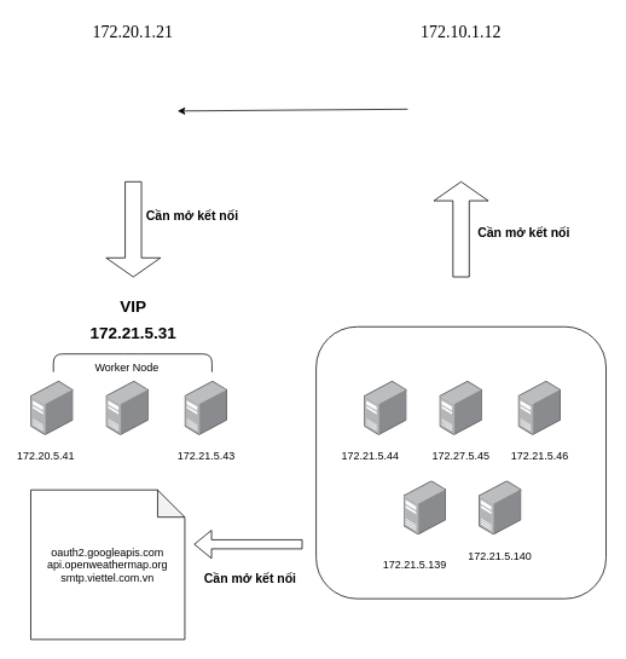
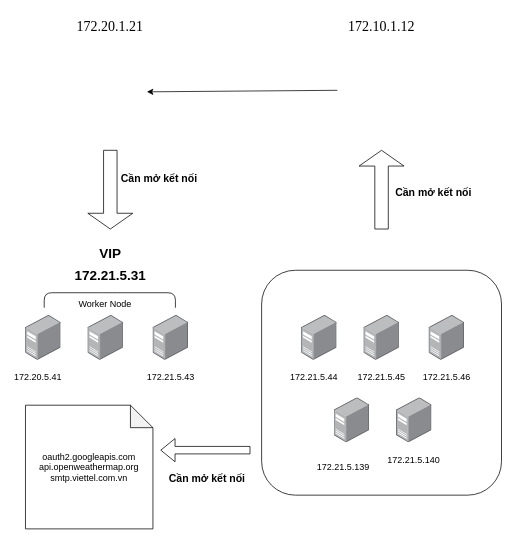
  <mxCell id="0" />
  <mxCell id="1" parent="0" />
  <mxCell id="2" value="" style="rounded=1;whiteSpace=wrap;html=1;" vertex="1" parent="1"><mxGeometry x="347.99" y="360" width="320" height="300" as="geometry" /></mxCell>
  <mxCell id="3" value="" style="image;points=[];aspect=fixed;html=1;align=center;shadow=0;dashed=0;image=img/lib/allied_telesis/computer_and_terminals/Server_Desktop.svg;" vertex="1" parent="1"><mxGeometry x="203" y="420" width="47.33" height="60" as="geometry" /></mxCell>
  <mxCell id="4" value="" style="image;points=[];aspect=fixed;html=1;align=center;shadow=0;dashed=0;image=img/lib/allied_telesis/computer_and_terminals/Server_Desktop.svg;" vertex="1" parent="1"><mxGeometry x="33" y="420" width="47.33" height="60" as="geometry" /></mxCell>
  <mxCell id="5" value="" style="image;points=[];aspect=fixed;html=1;align=center;shadow=0;dashed=0;image=img/lib/allied_telesis/computer_and_terminals/Server_Desktop.svg;" vertex="1" parent="1"><mxGeometry x="116.16" y="420" width="47.33" height="60" as="geometry" /></mxCell>
  <mxCell id="6" value="" style="shape=image;html=1;verticalAlign=top;verticalLabelPosition=bottom;labelBackgroundColor=#ffffff;imageAspect=0;aspect=fixed;image=https://cdn4.iconfinder.com/data/icons/socialcones/508/Gitlab-128.png" vertex="1" parent="1"><mxGeometry x="452.99" y="61" width="110" height="110" as="geometry" /></mxCell>
  <mxCell id="7" value="" style="shape=image;verticalLabelPosition=bottom;labelBackgroundColor=default;verticalAlign=top;aspect=fixed;imageAspect=0;image=https://gitlab.com/uploads/-/system/project/avatar/41490860/runner_logo.png;" vertex="1" parent="1"><mxGeometry x="95.67" y="70" width="101" height="101" as="geometry" /></mxCell>
  <mxCell id="8" value="&lt;font style=&quot;font-size: 18px;&quot;&gt;VIP&lt;br&gt;172.21.5.31&lt;/font&gt;" style="text;strokeColor=none;fillColor=none;html=1;fontSize=24;fontStyle=1;verticalAlign=middle;align=center;" vertex="1" parent="1"><mxGeometry x="112.08" y="340" width="66.84" height="20" as="geometry" /></mxCell>
  <mxCell id="9" value="" style="shape=curlyBracket;whiteSpace=wrap;html=1;rounded=1;labelPosition=left;verticalLabelPosition=middle;align=right;verticalAlign=middle;size=0;rotation=90;" vertex="1" parent="1"><mxGeometry x="135.5" y="312.5" width="20" height="175" as="geometry" /></mxCell>
  <mxCell id="10" value="" style="shape=singleArrow;direction=south;whiteSpace=wrap;html=1;" vertex="1" parent="1"><mxGeometry x="116.16" y="200" width="60" height="105" as="geometry" /></mxCell>
  <mxCell id="11" value="Worker Node" style="text;html=1;align=center;verticalAlign=middle;whiteSpace=wrap;rounded=0;" vertex="1" parent="1"><mxGeometry x="89.37" y="390" width="100.92" height="30" as="geometry" /></mxCell>
  <mxCell id="12" value="172.20.5.41" style="text;html=1;align=center;verticalAlign=middle;whiteSpace=wrap;rounded=0;" vertex="1" parent="1"><mxGeometry x="20.33" y="487.5" width="60" height="30" as="geometry" /></mxCell>
  <mxCell id="13" value="172.21.5.43" style="text;html=1;align=center;verticalAlign=middle;whiteSpace=wrap;rounded=0;" vertex="1" parent="1"><mxGeometry x="196.67" y="487.5" width="60" height="30" as="geometry" /></mxCell>
  <mxCell id="14" value="" style="image;points=[];aspect=fixed;html=1;align=center;shadow=0;dashed=0;image=img/lib/allied_telesis/computer_and_terminals/Server_Desktop.svg;" vertex="1" parent="1"><mxGeometry x="571.16" y="420" width="47.33" height="60" as="geometry" /></mxCell>
  <mxCell id="15" value="" style="image;points=[];aspect=fixed;html=1;align=center;shadow=0;dashed=0;image=img/lib/allied_telesis/computer_and_terminals/Server_Desktop.svg;" vertex="1" parent="1"><mxGeometry x="401.16" y="420" width="47.33" height="60" as="geometry" /></mxCell>
  <mxCell id="16" value="" style="image;points=[];aspect=fixed;html=1;align=center;shadow=0;dashed=0;image=img/lib/allied_telesis/computer_and_terminals/Server_Desktop.svg;" vertex="1" parent="1"><mxGeometry x="484.32" y="420" width="47.33" height="60" as="geometry" /></mxCell>
- <mxCell id="17" value="172.21.5.44" style="text;html=1;align=center;verticalAlign=middle;whiteSpace=wrap;rounded=0;" vertex="1" parent="1"><mxGeometry x="378.49" y="487.5" width="60" height="30" as="geometry" /></mxCell>
- <mxCell id="18" value="172.27.5.45" style="text;html=1;align=center;verticalAlign=middle;whiteSpace=wrap;rounded=0;" vertex="1" parent="1"><mxGeometry x="477.99" y="487.5" width="60" height="30" as="geometry" /></mxCell>
+ <mxCell id="17" value="172.21.5.44" style="text;html=1;align=center;verticalAlign=middle;whiteSpace=wrap;rounded=0;" vertex="1" parent="1"><mxGeometry x="388.49" y="487.5" width="60" height="30" as="geometry" /></mxCell>
+ <mxCell id="18" value="172.21.5.45" style="text;html=1;align=center;verticalAlign=middle;whiteSpace=wrap;rounded=0;" vertex="1" parent="1"><mxGeometry x="477.99" y="487.5" width="60" height="30" as="geometry" /></mxCell>
  <mxCell id="19" value="172.21.5.46" style="text;html=1;align=center;verticalAlign=middle;whiteSpace=wrap;rounded=0;" vertex="1" parent="1"><mxGeometry x="564.83" y="487.5" width="60" height="30" as="geometry" /></mxCell>
  <mxCell id="20" value="" style="image;points=[];aspect=fixed;html=1;align=center;shadow=0;dashed=0;image=img/lib/allied_telesis/computer_and_terminals/Server_Desktop.svg;" vertex="1" parent="1"><mxGeometry x="444.58" y="530" width="47.33" height="60" as="geometry" /></mxCell>
  <mxCell id="21" value="" style="image;points=[];aspect=fixed;html=1;align=center;shadow=0;dashed=0;image=img/lib/allied_telesis/computer_and_terminals/Server_Desktop.svg;" vertex="1" parent="1"><mxGeometry x="527.74" y="530" width="47.33" height="60" as="geometry" /></mxCell>
  <mxCell id="22" value="172.21.5.139" style="text;html=1;align=center;verticalAlign=middle;whiteSpace=wrap;rounded=0;" vertex="1" parent="1"><mxGeometry x="426.91" y="607.5" width="60" height="30" as="geometry" /></mxCell>
  <mxCell id="23" value="172.21.5.140" style="text;html=1;align=center;verticalAlign=middle;whiteSpace=wrap;rounded=0;" vertex="1" parent="1"><mxGeometry x="521.41" y="597.5" width="60" height="30" as="geometry" /></mxCell>
  <mxCell id="24" value="" style="shape=singleArrow;direction=south;whiteSpace=wrap;html=1;rotation=-180;" vertex="1" parent="1"><mxGeometry x="477.99" y="200" width="60" height="105" as="geometry" /></mxCell>
  <mxCell id="25" value="oauth2.googleapis.com&lt;div&gt;api.openweathermap.org&lt;/div&gt;&lt;div&gt;smtp.viettel.com.vn&lt;br&gt;&lt;/div&gt;" style="shape=note;whiteSpace=wrap;html=1;backgroundOutline=1;darkOpacity=0.05;" vertex="1" parent="1"><mxGeometry x="33" y="540" width="170" height="165" as="geometry" /></mxCell>
  <mxCell id="26" value="&lt;font style=&quot;font-size: 14px;&quot;&gt;Cần mở kết nối&lt;/font&gt;" style="text;strokeColor=none;fillColor=none;html=1;fontSize=24;fontStyle=1;verticalAlign=middle;align=center;" vertex="1" parent="1"><mxGeometry x="169.83" y="220" width="83.17" height="30" as="geometry" /></mxCell>
  <mxCell id="27" value="&lt;font style=&quot;font-size: 14px;&quot;&gt;Cần mở kết nối&lt;/font&gt;" style="text;strokeColor=none;fillColor=none;html=1;fontSize=24;fontStyle=1;verticalAlign=middle;align=center;" vertex="1" parent="1"><mxGeometry x="535.32" y="237.5" width="83.17" height="30" as="geometry" /></mxCell>
  <mxCell id="28" value="" style="shape=flexArrow;endArrow=classic;html=1;rounded=0;" edge="1" parent="1"><mxGeometry width="50" height="50" relative="1" as="geometry"><mxPoint x="333" y="600" as="sourcePoint" /><mxPoint x="213" y="600" as="targetPoint" /></mxGeometry></mxCell>
  <mxCell id="29" value="&lt;font style=&quot;font-size: 14px;&quot;&gt;Cần mở kết nối&lt;/font&gt;" style="text;strokeColor=none;fillColor=none;html=1;fontSize=24;fontStyle=1;verticalAlign=middle;align=center;" vertex="1" parent="1"><mxGeometry x="233" y="620" width="83.17" height="30" as="geometry" /></mxCell>
  <mxCell id="30" value="" style="endArrow=classic;html=1;rounded=0;exitX=-0.036;exitY=0.536;exitDx=0;exitDy=0;exitPerimeter=0;entryX=0.983;entryY=0.515;entryDx=0;entryDy=0;entryPerimeter=0;" edge="1" parent="1" source="6" target="7"><mxGeometry width="50" height="50" relative="1" as="geometry"><mxPoint x="329.03" y="17.02" as="sourcePoint" /><mxPoint x="243" y="223.98" as="targetPoint" /></mxGeometry></mxCell>
  <mxCell id="31" value="&lt;span style=&quot;font-size: 14pt; line-height: 151%; font-family: &amp;quot;Times New Roman&amp;quot;, serif;&quot;&gt;172.10.1.12&lt;/span&gt;" style="text;html=1;align=center;verticalAlign=middle;whiteSpace=wrap;rounded=0;" vertex="1" parent="1"><mxGeometry x="477.99" y="20" width="60" height="30" as="geometry" /></mxCell>
  <mxCell id="32" value="&lt;span style=&quot;font-size: 14pt; line-height: 151%; font-family: &amp;quot;Times New Roman&amp;quot;, serif;&quot;&gt;172.20.1.21&lt;/span&gt;" style="text;html=1;align=center;verticalAlign=middle;whiteSpace=wrap;rounded=0;" vertex="1" parent="1"><mxGeometry x="115.5" y="20" width="60" height="30" as="geometry" /></mxCell>
